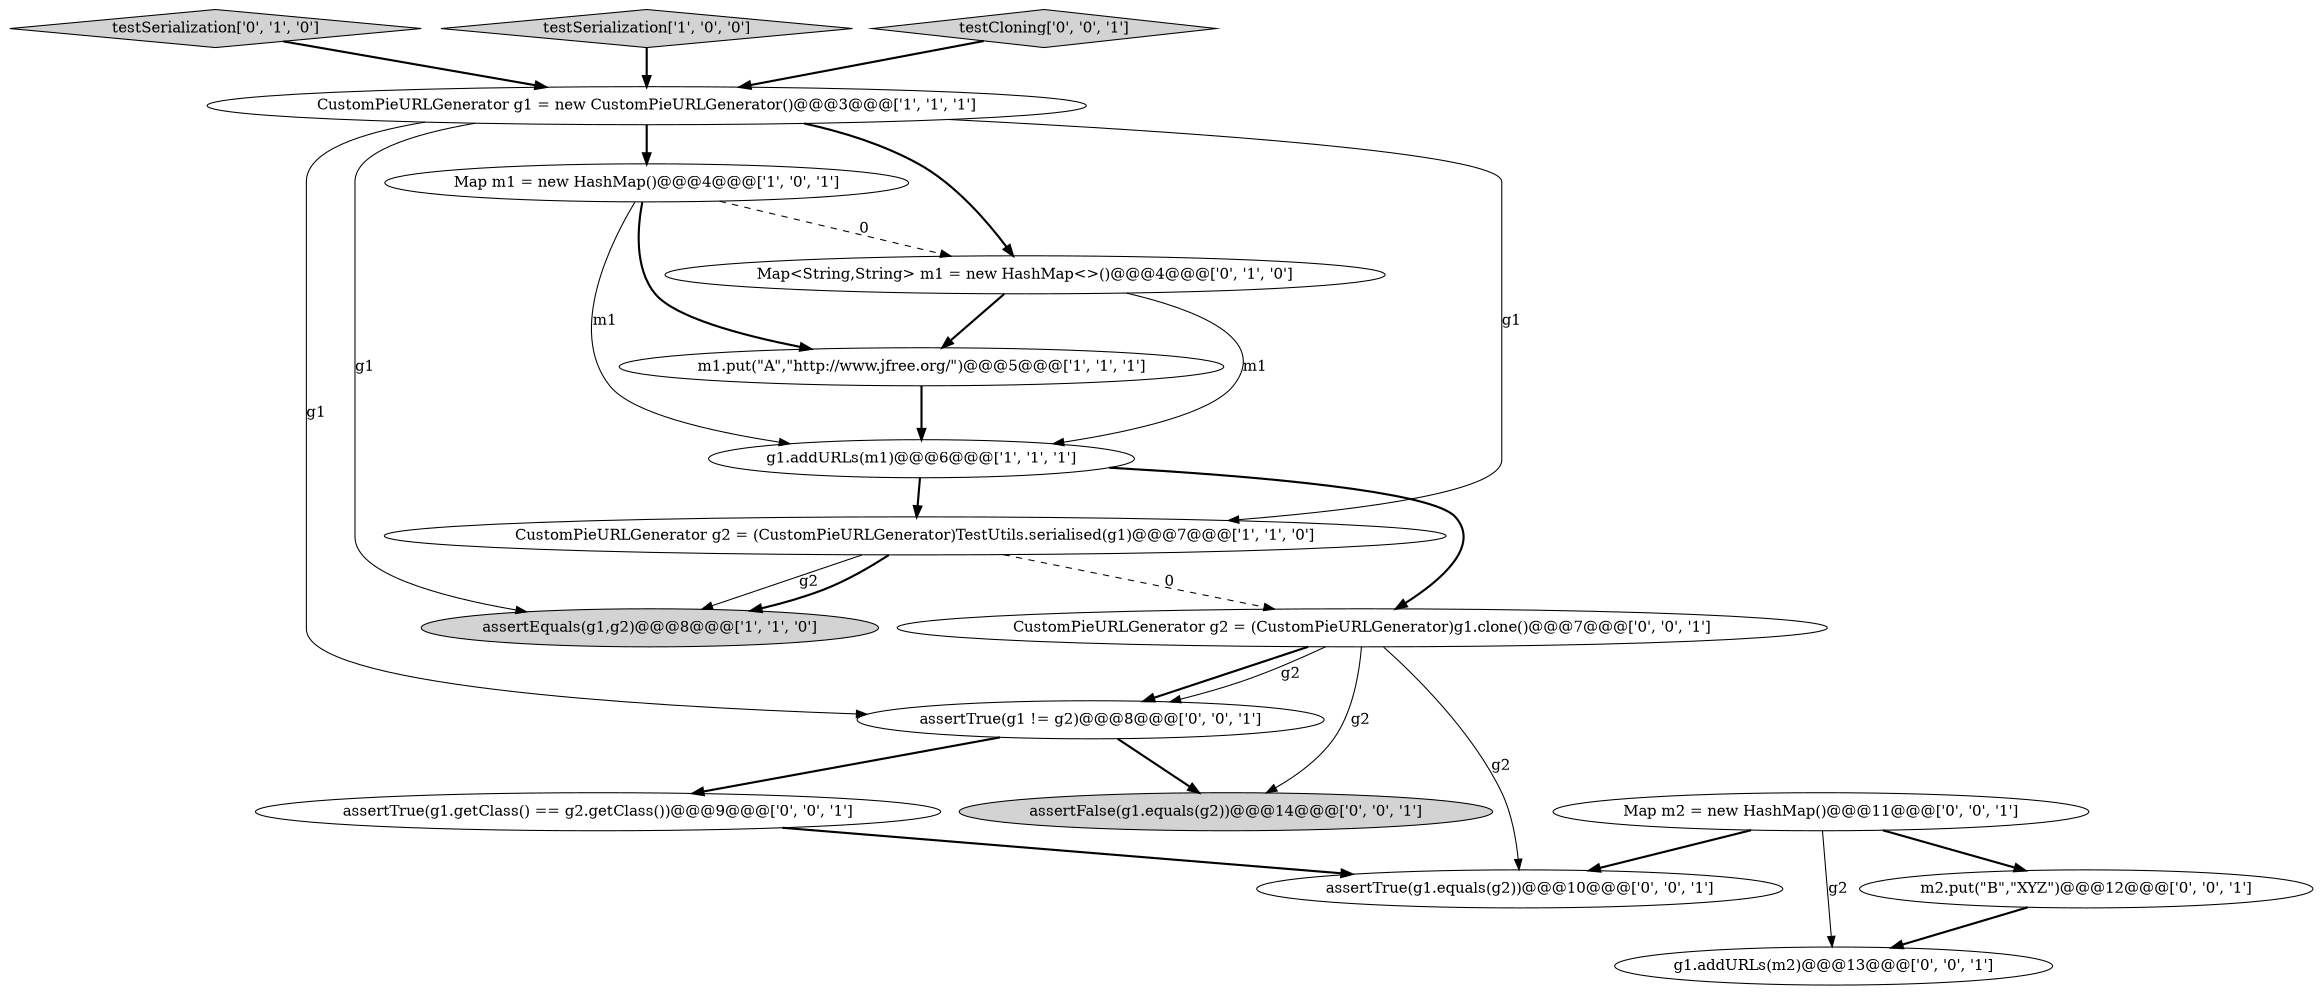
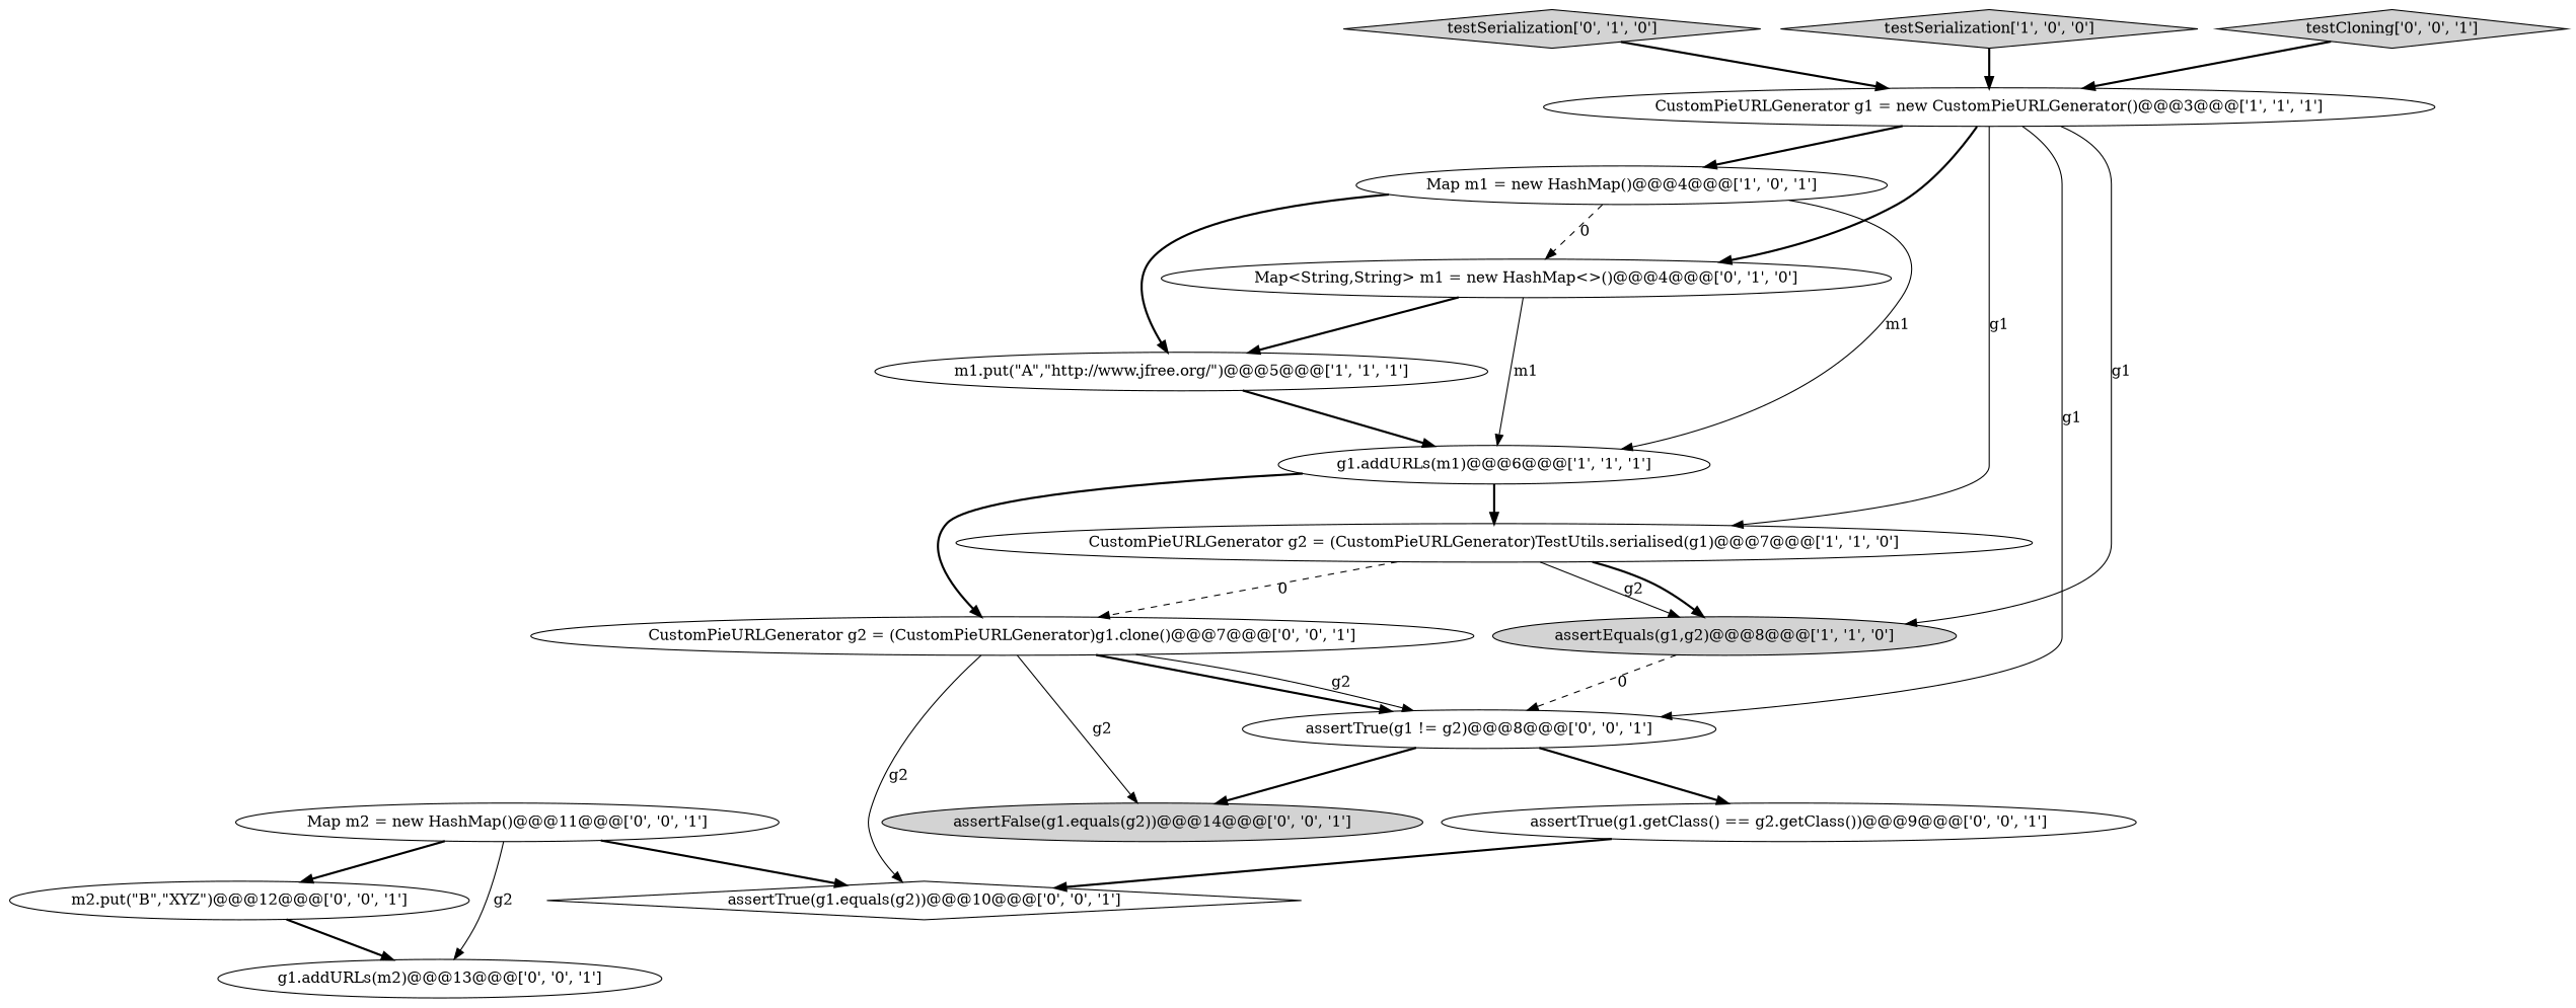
  digraph {
    node [fillcolor=white shape=ellipse style=filled]
    edge [style=bold]
    n1 [label="Map m1 = new HashMap()@@@4@@@['1', '0', '1']"]
    n2 [label="g1.addURLs(m1)@@@6@@@['1', '1', '1']"]
    n3 [label="Map<String,String> m1 = new HashMap<>()@@@4@@@['0', '1', '0']"]
    n4 [label="m1.put(\"A\",\"http://www.jfree.org/\")@@@5@@@['1', '1', '1']"]
    n5 [label="CustomPieURLGenerator g2 = (CustomPieURLGenerator)g1.clone()@@@7@@@['0', '0', '1']"]
    n6 [label="CustomPieURLGenerator g2 = (CustomPieURLGenerator)TestUtils.serialised(g1)@@@7@@@['1', '1', '0']"]
    n7 [fillcolor=lightgray label="testSerialization['0', '1', '0']" shape=diamond]
    n8 [label="CustomPieURLGenerator g1 = new CustomPieURLGenerator()@@@3@@@['1', '1', '1']"]
    n9 [label="assertTrue(g1 != g2)@@@8@@@['0', '0', '1']"]
    n10 [fillcolor=lightgray label="assertEquals(g1,g2)@@@8@@@['1', '1', '0']"]
-   n11 [label="assertTrue(g1.equals(g2))@@@10@@@['0', '0', '1']"]
+   n11 [label="assertTrue(g1.equals(g2))@@@10@@@['0', '0', '1']" shape=diamond]
    n12 [fillcolor=lightgray label="assertFalse(g1.equals(g2))@@@14@@@['0', '0', '1']"]
    n13 [label="assertTrue(g1.getClass() == g2.getClass())@@@9@@@['0', '0', '1']"]
    n14 [label="m2.put(\"B\",\"XYZ\")@@@12@@@['0', '0', '1']"]
    n15 [label="g1.addURLs(m2)@@@13@@@['0', '0', '1']"]
    n16 [label="Map m2 = new HashMap()@@@11@@@['0', '0', '1']"]
    n17 [fillcolor=lightgray label="testSerialization['1', '0', '0']" shape=diamond]
    n18 [fillcolor=lightgray label="testCloning['0', '0', '1']" shape=diamond]
    n1 -> n2 [label=m1 style=solid]
    n1 -> n3 [label=0 style=dashed]
    n1 -> n4
    n2 -> n5
    n2 -> n6
    n3 -> n2 [label=m1 style=solid]
    n3 -> n4
    n4 -> n2
    n5 -> n9
    n5 -> n9 [label=g2 style=solid]
    n5 -> n11 [label=g2 style=solid]
    n5 -> n12 [label=g2 style=solid]
    n6 -> n5 [label=0 style=dashed]
    n6 -> n10 [label=g2 style=solid]
    n6 -> n10
    n7 -> n8
    n8 -> n1
    n8 -> n3
    n8 -> n6 [label=g1 style=solid]
    n8 -> n9 [label=g1 style=solid]
    n8 -> n10 [label=g1 style=solid]
    n9 -> n12
    n9 -> n13
+   n10 -> n9 [label=0 style=dashed]
    n13 -> n11
    n14 -> n15
    n16 -> n11
    n16 -> n14
    n16 -> n15 [label=g2 style=solid]
    n17 -> n8
    n18 -> n8
  }
